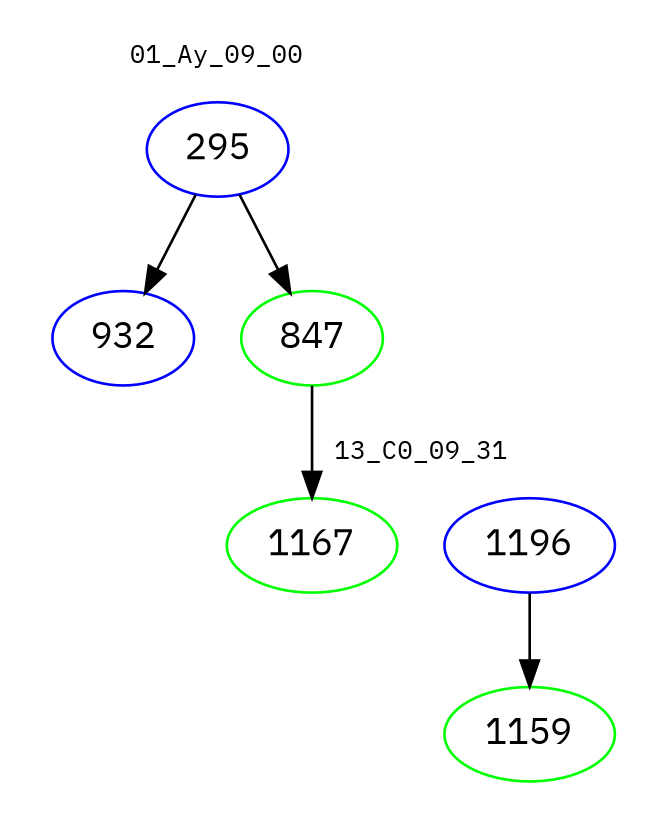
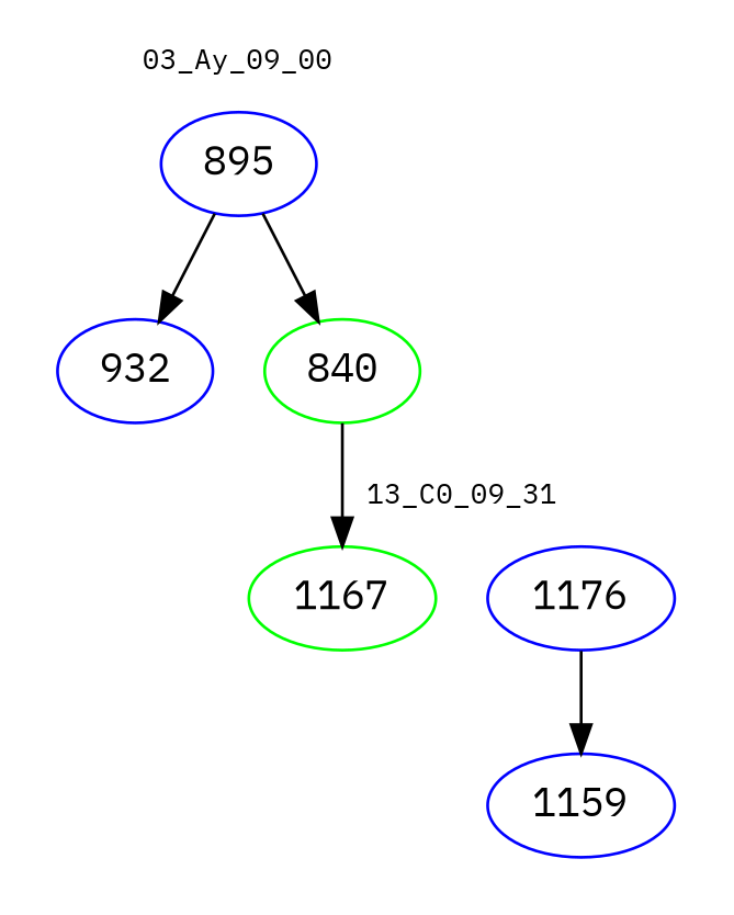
  digraph {
    fontname="IBM Plex Mono"
    node [color=blue fontname="IBM Plex Mono"]
    edge [color=black fontname="IBM Plex Mono"]
-   n1 [label=295]
+   n1 [label=895]
    n2 [label=932]
-   n3 [color=green label=847]
-   n4 [label=1196]
-   n5 [color=green label=1159]
+   n3 [color=green label=840]
+   n4 [label=1176]
+   n5 [label=1159]
    n6 [color=green label=1167]
    subgraph cluster_1 {
      color=white
      fontsize=10
-     label="01_Ay_09_00"
+     label="03_Ay_09_00"
      n1
      n2
      n3
    }
    subgraph cluster_2 {
      color=white
      fontsize=10
      label="13_C0_09_31"
      n4
      n5
      n6
    }
    n1 -> n2
    n1 -> n3
    n3 -> n6
    n4 -> n5
  }
